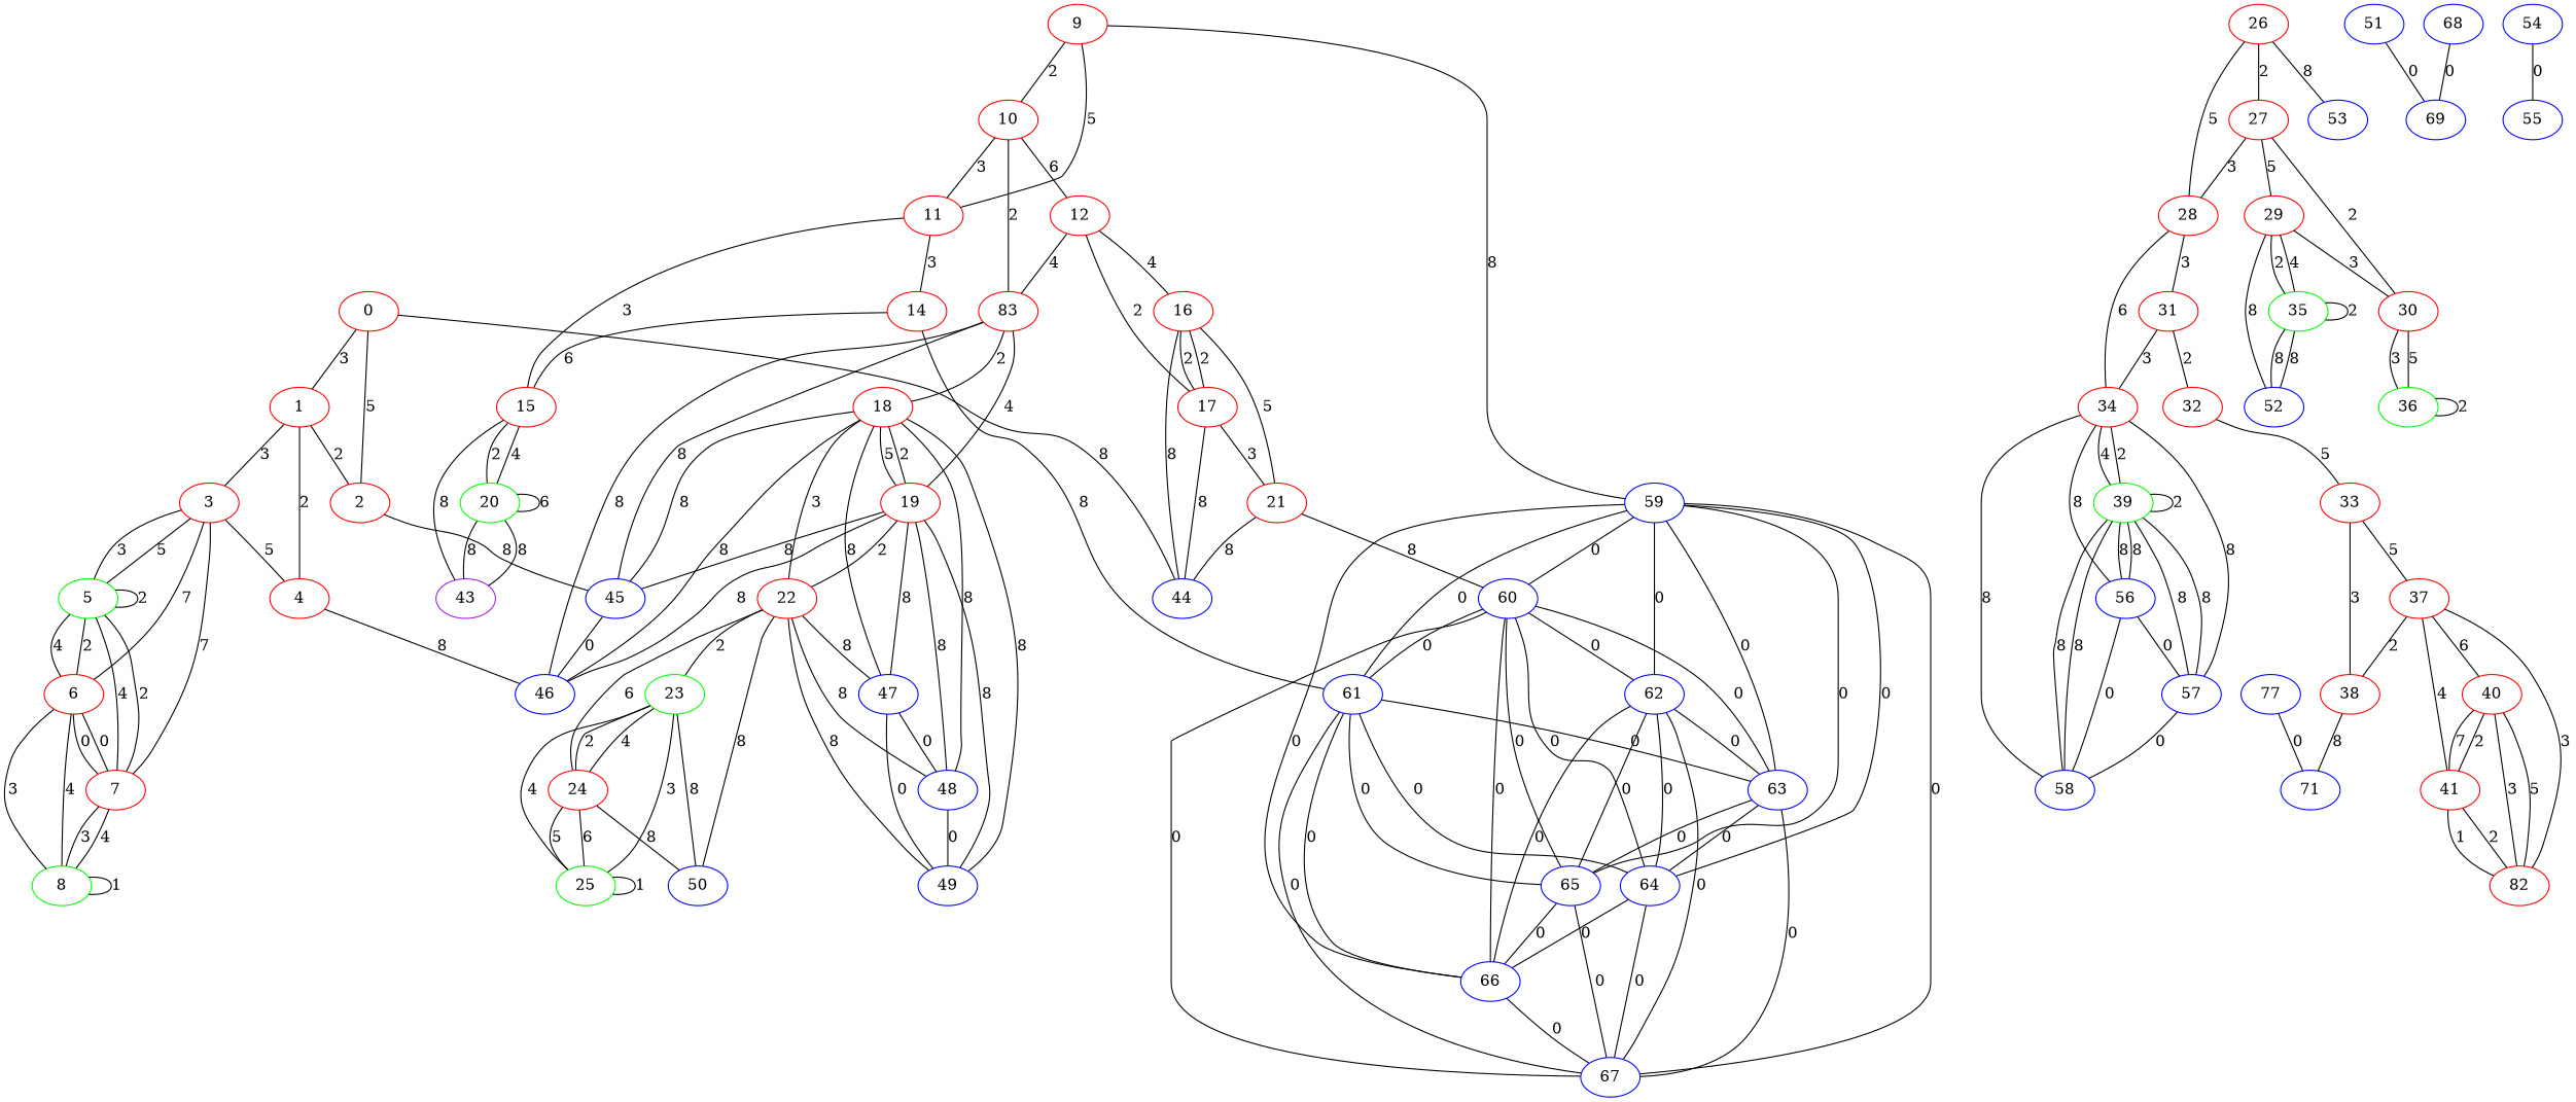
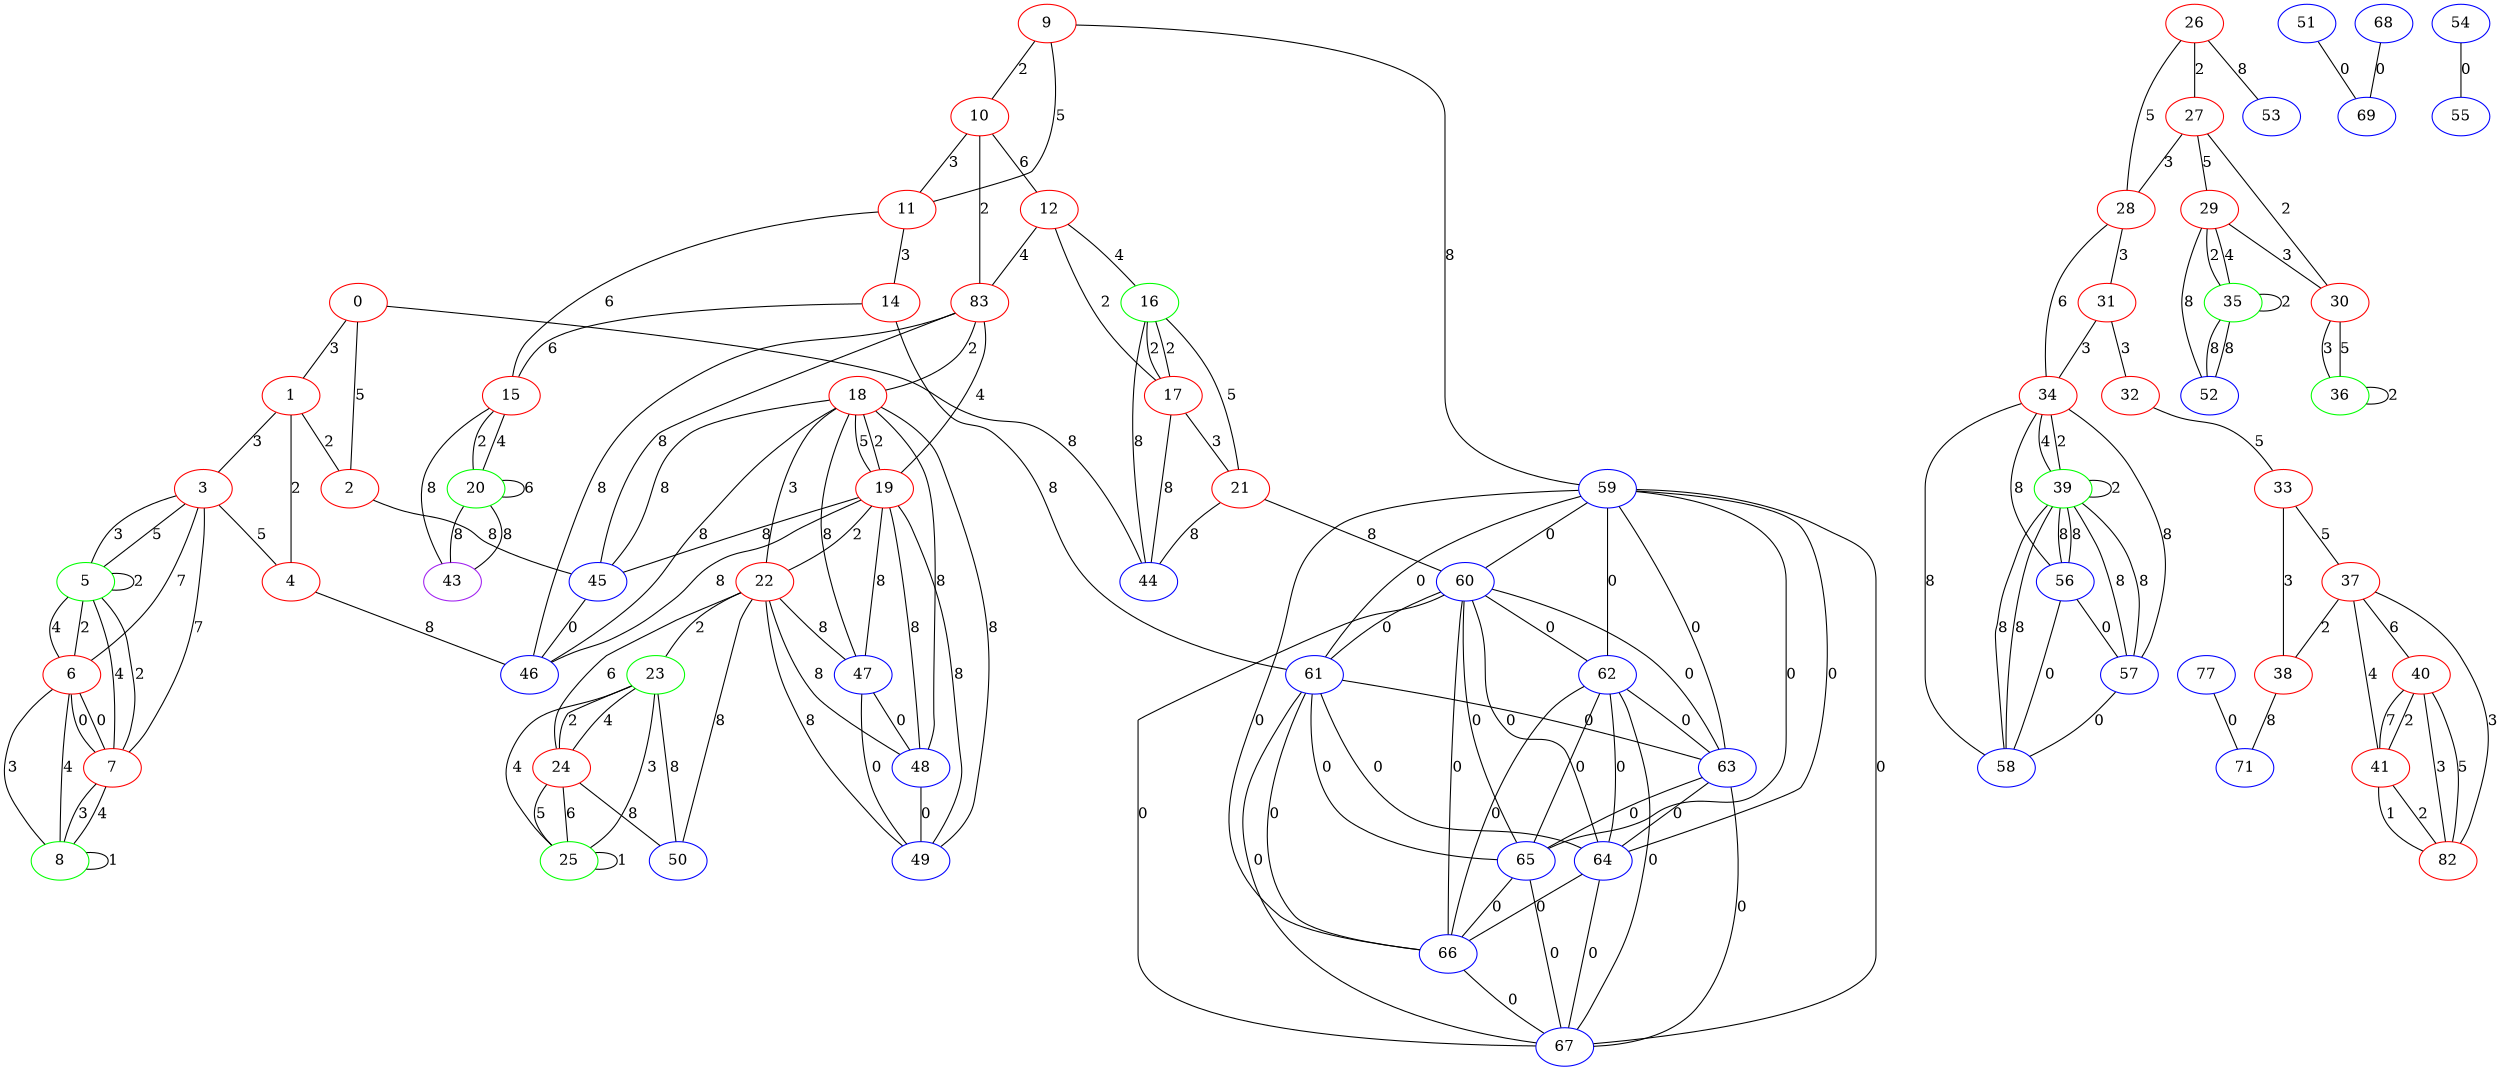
  graph {
    node [color=red weight=1]
    0
    1
    2
    44 [color=blue weight=3]
    3
    4
    45 [color=blue weight=3]
    5 [color=green weight=2]
    6
    7
    46 [color=blue weight=3]
    8 [color=green weight=2]
    9
    10
    11
    59 [color=blue weight=3]
    12
    n18 [label=83]
    14
    15
    61 [color=blue weight=3]
    60 [color=blue weight=3]
    62 [color=blue weight=3]
    63 [color=blue weight=3]
    64 [color=blue weight=3]
    65 [color=blue weight=3]
    66 [color=blue weight=3]
    67 [color=blue weight=3]
-   16
+   16 [color=green]
    17
    18
    19
    20 [color=green weight=2]
    43 [color=purple weight=4]
    21
    22
    47 [color=blue weight=3]
    48 [color=blue weight=3]
    49 [color=blue weight=3]
    23 [color=green weight=2]
    24
    50 [color=blue weight=3]
    25 [color=green weight=2]
    26
    27
    28
    53 [color=blue weight=3]
    29
    30
    31
    34
    35 [color=green weight=2]
    52 [color=blue weight=3]
    36 [color=green weight=2]
    32
    39 [color=green weight=2]
    56 [color=blue weight=3]
    57 [color=blue weight=3]
    58 [color=blue weight=3]
    33
    37
    38
    40
    41
    n65 [label=82]
    71 [color=blue weight=3]
    51 [color=blue weight=3]
    69 [color=blue weight=3]
    54 [color=blue weight=3]
    55 [color=blue weight=3]
    68 [color=blue weight=3]
    n72 [color=blue label=77 weight=3]
    0 -- 1 [label=3]
    0 -- 2 [label=5]
    0 -- 44 [label=8]
    1 -- 2 [label=2]
    1 -- 3 [label=3]
    1 -- 4 [label=2]
    2 -- 45 [label=8]
    3 -- 4 [label=5]
    3 -- 5 [label=3]
    3 -- 5 [label=5]
    3 -- 6 [label=7]
    3 -- 7 [label=7]
    4 -- 46 [label=8]
    45 -- 46 [label=0]
    5 -- 5 [label=2]
    5 -- 6 [label=4]
    5 -- 6 [label=2]
    5 -- 7 [label=4]
    5 -- 7 [label=2]
    6 -- 7 [label=0]
    6 -- 7 [label=0]
    6 -- 8 [label=3]
    6 -- 8 [label=4]
    7 -- 8 [label=3]
    7 -- 8 [label=4]
    8 -- 8 [label=1]
    9 -- 10 [label=2]
    9 -- 11 [label=5]
    9 -- 59 [label=8]
    10 -- 11 [label=3]
    10 -- 12 [label=6]
    10 -- n18 [label=2]
    11 -- 14 [label=3]
-   11 -- 15 [label=3]
+   11 -- 15 [label=6]
    59 -- 61 [label=0]
    59 -- 60 [label=0]
    59 -- 62 [label=0]
    59 -- 63 [label=0]
    59 -- 64 [label=0]
    59 -- 65 [label=0]
    59 -- 66 [label=0]
    59 -- 67 [label=0]
    12 -- n18 [label=4]
    12 -- 16 [label=4]
    12 -- 17 [label=2]
    n18 -- 45 [label=8]
    n18 -- 46 [label=8]
    n18 -- 18 [label=2]
    n18 -- 19 [label=4]
    14 -- 15 [label=6]
    14 -- 61 [label=8]
    15 -- 20 [label=2]
    15 -- 20 [label=4]
    15 -- 43 [label=8]
    61 -- 63 [label=0]
    61 -- 64 [label=0]
    61 -- 65 [label=0]
    61 -- 66 [label=0]
    61 -- 67 [label=0]
    60 -- 61 [label=0]
    60 -- 62 [label=0]
    60 -- 63 [label=0]
    60 -- 64 [label=0]
    60 -- 65 [label=0]
    60 -- 66 [label=0]
    60 -- 67 [label=0]
    62 -- 63 [label=0]
    62 -- 64 [label=0]
    62 -- 65 [label=0]
    62 -- 66 [label=0]
    62 -- 67 [label=0]
    63 -- 64 [label=0]
    63 -- 65 [label=0]
    63 -- 67 [label=0]
    64 -- 66 [label=0]
    64 -- 67 [label=0]
    65 -- 66 [label=0]
    65 -- 67 [label=0]
    66 -- 67 [label=0]
    16 -- 44 [label=8]
    16 -- 17 [label=2]
    16 -- 17 [label=2]
    16 -- 21 [label=5]
    17 -- 44 [label=8]
    17 -- 21 [label=3]
    18 -- 45 [label=8]
    18 -- 46 [label=8]
    18 -- 19 [label=5]
    18 -- 19 [label=2]
    18 -- 22 [label=3]
    18 -- 47 [label=8]
    18 -- 48 [label=8]
    18 -- 49 [label=8]
    19 -- 45 [label=8]
    19 -- 46 [label=8]
    19 -- 22 [label=2]
    19 -- 47 [label=8]
    19 -- 48 [label=8]
    19 -- 49 [label=8]
    20 -- 20 [label=6]
    20 -- 43 [label=8]
    20 -- 43 [label=8]
    21 -- 44 [label=8]
    21 -- 60 [label=8]
    22 -- 47 [label=8]
    22 -- 48 [label=8]
    22 -- 49 [label=8]
    22 -- 23 [label=2]
    22 -- 24 [label=6]
    22 -- 50 [label=8]
    47 -- 48 [label=0]
    47 -- 49 [label=0]
    48 -- 49 [label=0]
    23 -- 24 [label=2]
    23 -- 24 [label=4]
    23 -- 50 [label=8]
    23 -- 25 [label=3]
    23 -- 25 [label=4]
    24 -- 50 [label=8]
    24 -- 25 [label=5]
    24 -- 25 [label=6]
    25 -- 25 [label=1]
    26 -- 27 [label=2]
    26 -- 28 [label=5]
    26 -- 53 [label=8]
    27 -- 28 [label=3]
    27 -- 29 [label=5]
    27 -- 30 [label=2]
    28 -- 31 [label=3]
    28 -- 34 [label=6]
    29 -- 30 [label=3]
    29 -- 35 [label=4]
    29 -- 35 [label=2]
    29 -- 52 [label=8]
    30 -- 36 [label=3]
    30 -- 36 [label=5]
    31 -- 34 [label=3]
-   31 -- 32 [label=2]
+   31 -- 32 [label=3]
    34 -- 39 [label=2]
    34 -- 39 [label=4]
    34 -- 56 [label=8]
    34 -- 57 [label=8]
    34 -- 58 [label=8]
    35 -- 35 [label=2]
    35 -- 52 [label=8]
    35 -- 52 [label=8]
    36 -- 36 [label=2]
    32 -- 33 [label=5]
    39 -- 39 [label=2]
    39 -- 56 [label=8]
    39 -- 56 [label=8]
    39 -- 57 [label=8]
    39 -- 57 [label=8]
    39 -- 58 [label=8]
    39 -- 58 [label=8]
    56 -- 57 [label=0]
    56 -- 58 [label=0]
    57 -- 58 [label=0]
    33 -- 37 [label=5]
    33 -- 38 [label=3]
    37 -- 38 [label=2]
    37 -- 40 [label=6]
    37 -- 41 [label=4]
    37 -- n65 [label=3]
    38 -- 71 [label=8]
    40 -- 41 [label=2]
    40 -- 41 [label=7]
    40 -- n65 [label=3]
    40 -- n65 [label=5]
    41 -- n65 [label=1]
    41 -- n65 [label=2]
    51 -- 69 [label=0]
    54 -- 55 [label=0]
    68 -- 69 [label=0]
    n72 -- 71 [label=0]
  }
